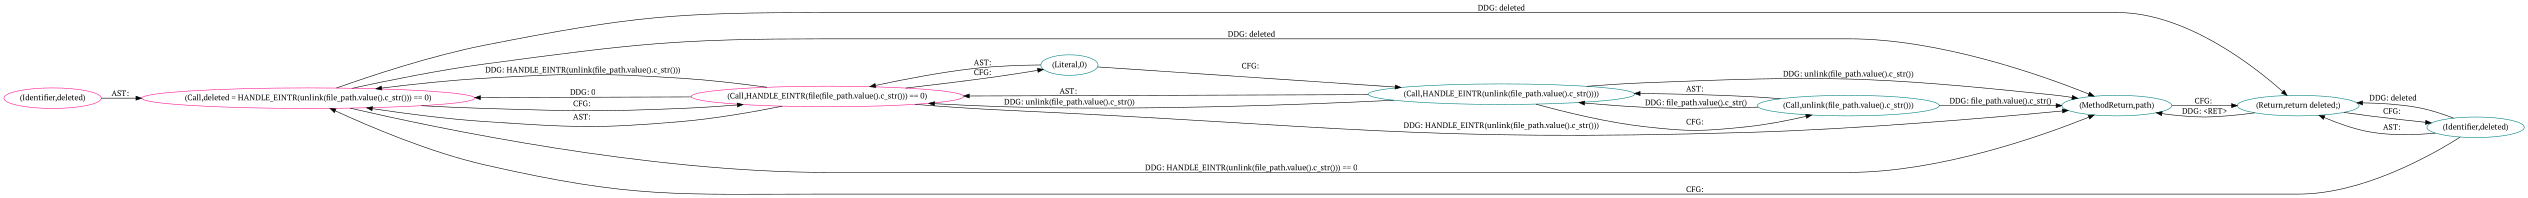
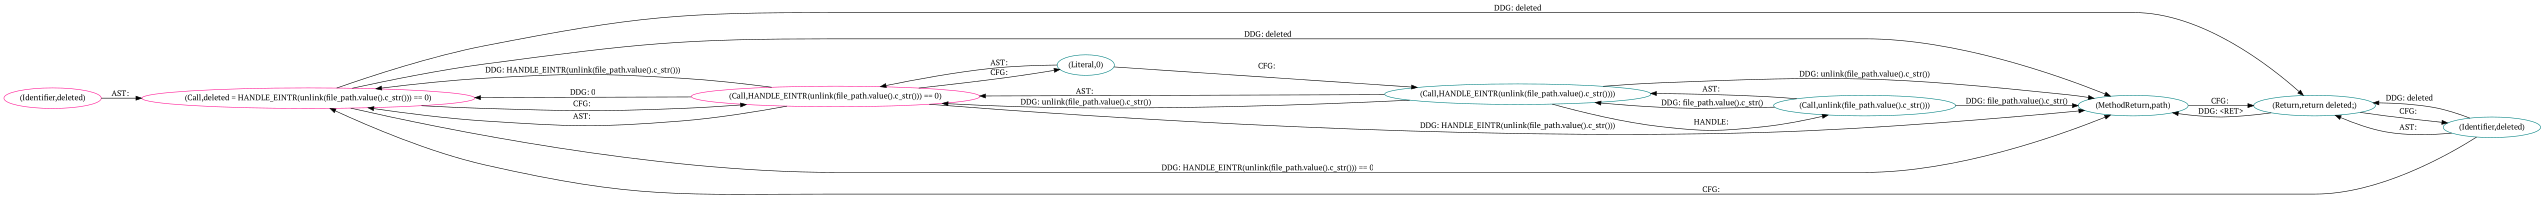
  digraph {
    fontname="PT Serif"
    rankdir=LR
    node [color=teal fontname="PT Serif"]
    edge [fontname="PT Serif"]
    n1 [color=deeppink label="(Call,deleted = HANDLE_EINTR(unlink(file_path.value().c_str())) == 0)"]
-   n2 [color=deeppink label="(Call,HANDLE_EINTR(file(file_path.value().c_str())) == 0)"]
+   n2 [color=deeppink label="(Call,HANDLE_EINTR(unlink(file_path.value().c_str())) == 0)"]
    n3 [label="(Return,return deleted;)"]
    n4 [label="(MethodReturn,path)"]
    n5 [label="(Literal,0)"]
    n6 [label="(Identifier,deleted)"]
    n7 [label="(Call,HANDLE_EINTR(unlink(file_path.value().c_str())))"]
    n8 [label="(Call,unlink(file_path.value().c_str()))"]
    n9 [color=deeppink label="(Identifier,deleted)"]
    n1 -> n2 [label="CFG: "]
    n1 -> n3 [label="DDG: deleted"]
    n1 -> n4 [label="DDG: deleted"]
    n1 -> n4 [label="DDG: HANDLE_EINTR(unlink(file_path.value().c_str())) == 0"]
    n2 -> n1 [label="AST: "]
    n2 -> n1 [label="DDG: HANDLE_EINTR(unlink(file_path.value().c_str()))"]
    n2 -> n1 [label="DDG: 0"]
    n2 -> n4 [label="DDG: HANDLE_EINTR(unlink(file_path.value().c_str()))"]
    n2 -> n5 [label="CFG: "]
    n3 -> n4 [label="DDG: <RET>"]
    n3 -> n6 [label="CFG: "]
    n4 -> n3 [label="CFG: "]
    n5 -> n2 [label="AST: "]
    n5 -> n7 [label="CFG: "]
    n6 -> n1 [label="CFG: "]
    n6 -> n3 [label="AST: "]
    n6 -> n3 [label="DDG: deleted"]
    n7 -> n2 [label="AST: "]
    n7 -> n2 [label="DDG: unlink(file_path.value().c_str())"]
    n7 -> n4 [label="DDG: unlink(file_path.value().c_str())"]
-   n7 -> n8 [label="CFG: "]
+   n7 -> n8 [label="HANDLE: "]
    n8 -> n4 [label="DDG: file_path.value().c_str()"]
    n8 -> n7 [label="AST: "]
    n8 -> n7 [label="DDG: file_path.value().c_str()"]
    n9 -> n1 [label="AST: "]
  }
